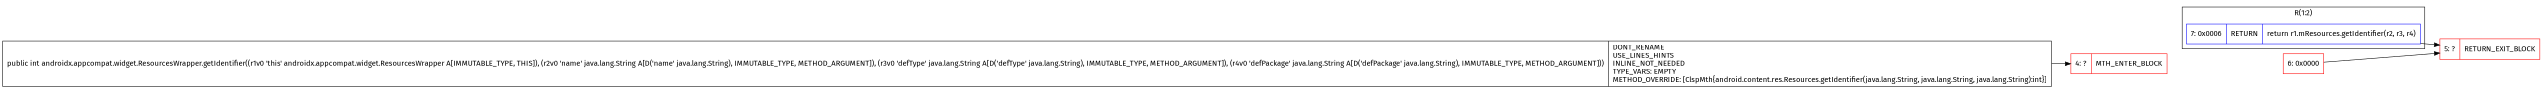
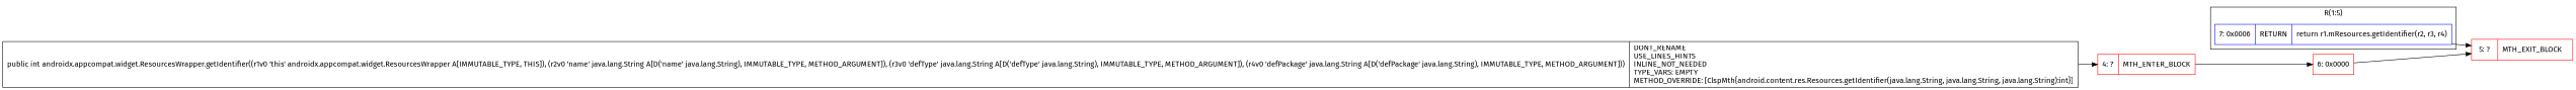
  digraph {
    fontname="Fira Sans"
    rankdir=LR
    node [color=red fontname="Fira Sans" shape=record]
    edge [fontname="Fira Sans"]
    n1 [color=blue label="{7\:\ 0x0006|RETURN\l|return r1.mResources.getIdentifier(r2, r3, r4)\l}"]
-   n2 [label="{5\:\ ?|RETURN_EXIT_BLOCK\l}"]
+   n2 [label="{5\:\ ?|MTH_EXIT_BLOCK\l}"]
    n3 [label="{4\:\ ?|MTH_ENTER_BLOCK\l}"]
    n4 [label="{6\:\ 0x0000}"]
    n5 [label="{public int androidx.appcompat.widget.ResourcesWrapper.getIdentifier((r1v0 'this' androidx.appcompat.widget.ResourcesWrapper A[IMMUTABLE_TYPE, THIS]), (r2v0 'name' java.lang.String A[D('name' java.lang.String), IMMUTABLE_TYPE, METHOD_ARGUMENT]), (r3v0 'defType' java.lang.String A[D('defType' java.lang.String), IMMUTABLE_TYPE, METHOD_ARGUMENT]), (r4v0 'defPackage' java.lang.String A[D('defPackage' java.lang.String), IMMUTABLE_TYPE, METHOD_ARGUMENT]))  | DONT_RENAME\lUSE_LINES_HINTS\lINLINE_NOT_NEEDED\lTYPE_VARS: EMPTY\lMETHOD_OVERRIDE: [ClspMth\{android.content.res.Resources.getIdentifier(java.lang.String, java.lang.String, java.lang.String):int\}]\l}" color=""]
    subgraph cluster_1 {
-     label="R(1:2)"
+     label="R(1:5)"
      n1
    }
    n1 -> n2
+   n3 -> n4
    n4 -> n2
    n5 -> n3
  }
